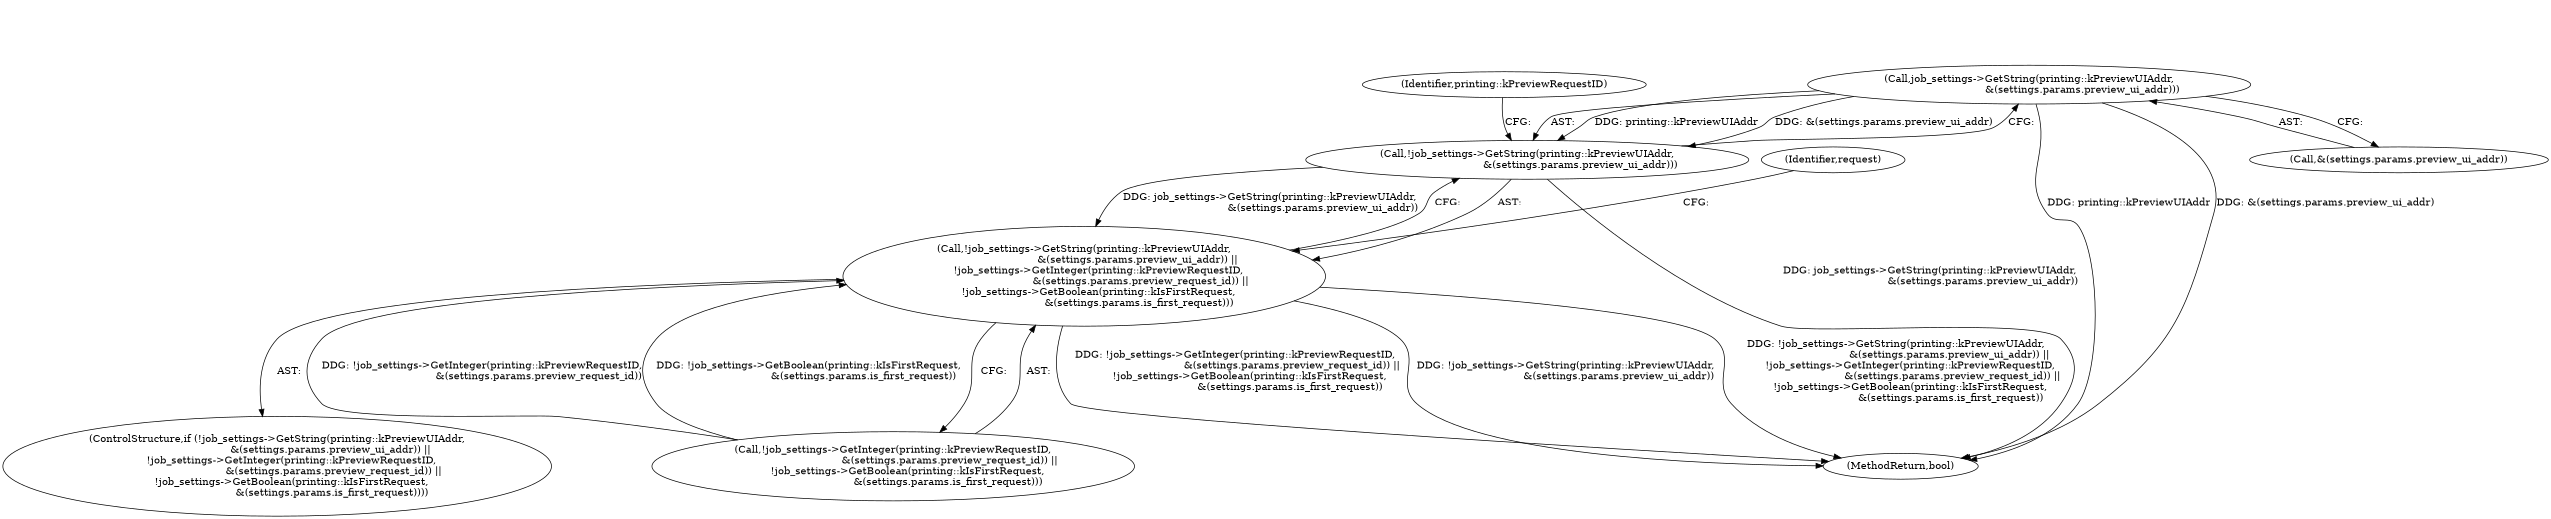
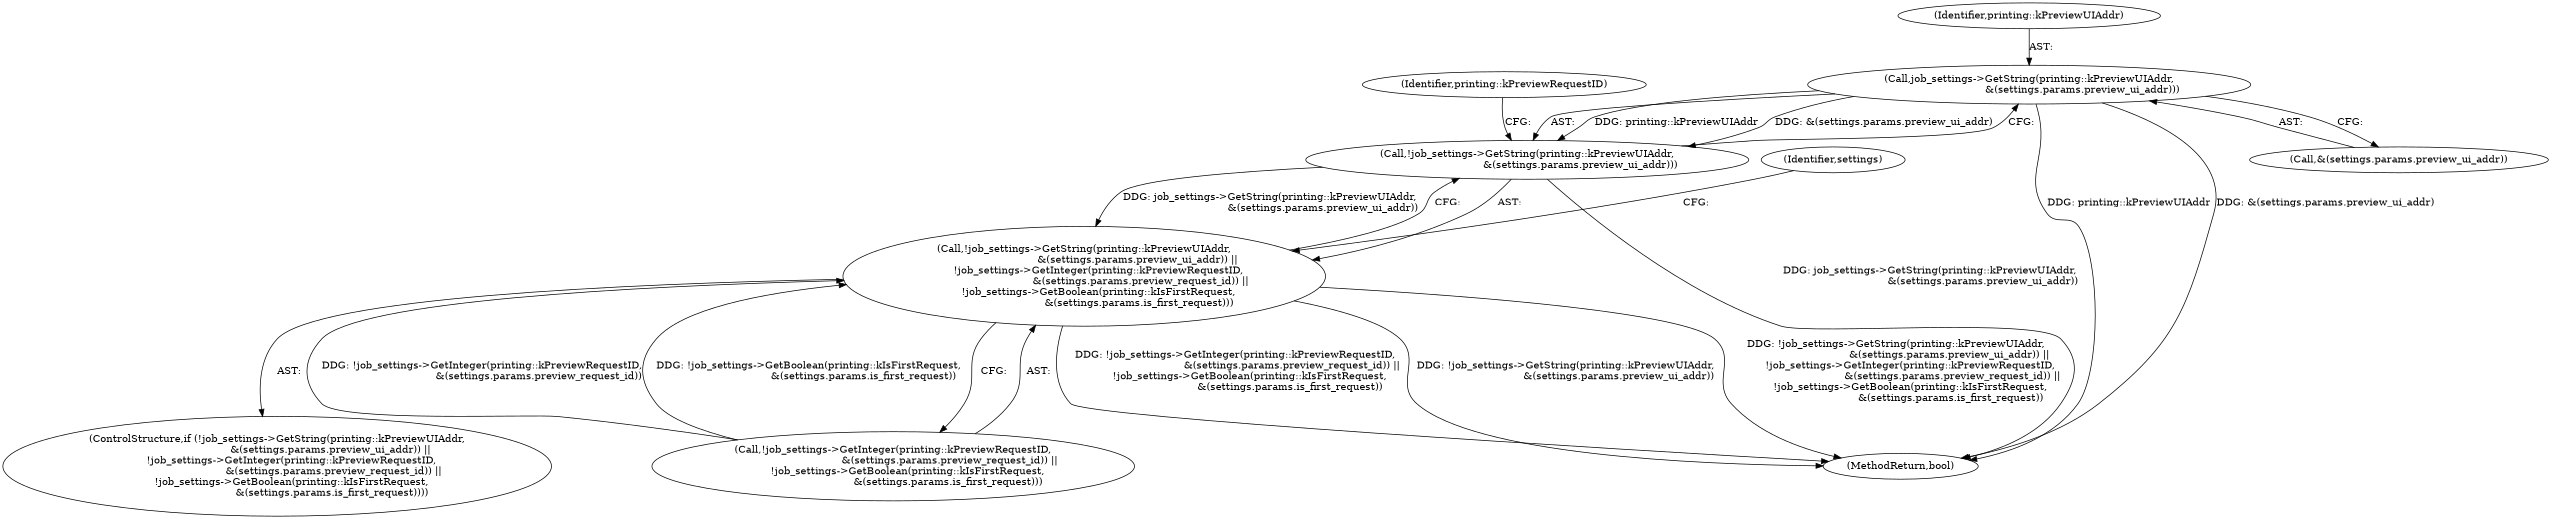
  digraph {
    n1 [label="(Call,job_settings->GetString(printing::kPreviewUIAddr,\n                                 &(settings.params.preview_ui_addr)))"]
    n2 [label="(Call,!job_settings->GetString(printing::kPreviewUIAddr,\n                                 &(settings.params.preview_ui_addr)))"]
    n3 [label="(MethodReturn,bool)"]
    n4 [label="(Call,&(settings.params.preview_ui_addr))"]
    n5 [label="(Call,!job_settings->GetString(printing::kPreviewUIAddr,\n                                 &(settings.params.preview_ui_addr)) ||\n         !job_settings->GetInteger(printing::kPreviewRequestID,\n                                   &(settings.params.preview_request_id)) ||\n         !job_settings->GetBoolean(printing::kIsFirstRequest,\n                                  &(settings.params.is_first_request)))"]
    n6 [label="(ControlStructure,if (!job_settings->GetString(printing::kPreviewUIAddr,\n                                 &(settings.params.preview_ui_addr)) ||\n         !job_settings->GetInteger(printing::kPreviewRequestID,\n                                   &(settings.params.preview_request_id)) ||\n         !job_settings->GetBoolean(printing::kIsFirstRequest,\n                                  &(settings.params.is_first_request))))"]
    n7 [label="(Call,!job_settings->GetInteger(printing::kPreviewRequestID,\n                                   &(settings.params.preview_request_id)) ||\n         !job_settings->GetBoolean(printing::kIsFirstRequest,\n                                  &(settings.params.is_first_request)))"]
-   n9 [label="(Identifier,request)"]
+   n8 [label="(Identifier,printing::kPreviewUIAddr)"]
+   n9 [label="(Identifier,settings)"]
    n10 [label="(Identifier,printing::kPreviewRequestID)"]
    n1 -> n2 [label="AST: "]
    n1 -> n2 [label="DDG: printing::kPreviewUIAddr"]
    n1 -> n2 [label="DDG: &(settings.params.preview_ui_addr)"]
    n1 -> n3 [label="DDG: &(settings.params.preview_ui_addr)"]
    n1 -> n3 [label="DDG: printing::kPreviewUIAddr"]
    n1 -> n4 [label="CFG: "]
    n2 -> n1 [label="CFG: "]
    n2 -> n3 [label="DDG: job_settings->GetString(printing::kPreviewUIAddr,\n                                 &(settings.params.preview_ui_addr))"]
    n2 -> n5 [label="AST: "]
    n2 -> n5 [label="DDG: job_settings->GetString(printing::kPreviewUIAddr,\n                                 &(settings.params.preview_ui_addr))"]
    n4 -> n1 [label="AST: "]
    n5 -> n2 [label="CFG: "]
    n5 -> n3 [label="DDG: !job_settings->GetInteger(printing::kPreviewRequestID,\n                                   &(settings.params.preview_request_id)) ||\n         !job_settings->GetBoolean(printing::kIsFirstRequest,\n                                  &(settings.params.is_first_request))"]
    n5 -> n3 [label="DDG: !job_settings->GetString(printing::kPreviewUIAddr,\n                                 &(settings.params.preview_ui_addr))"]
    n5 -> n3 [label="DDG: !job_settings->GetString(printing::kPreviewUIAddr,\n                                 &(settings.params.preview_ui_addr)) ||\n         !job_settings->GetInteger(printing::kPreviewRequestID,\n                                   &(settings.params.preview_request_id)) ||\n         !job_settings->GetBoolean(printing::kIsFirstRequest,\n                                  &(settings.params.is_first_request))"]
    n5 -> n6 [label="AST: "]
    n5 -> n7 [label="CFG: "]
    n7 -> n5 [label="AST: "]
    n7 -> n5 [label="DDG: !job_settings->GetInteger(printing::kPreviewRequestID,\n                                   &(settings.params.preview_request_id))"]
    n7 -> n5 [label="DDG: !job_settings->GetBoolean(printing::kIsFirstRequest,\n                                  &(settings.params.is_first_request))"]
+   n8 -> n1 [label="AST: "]
    n9 -> n5 [label="CFG: "]
    n10 -> n2 [label="CFG: "]
  }
